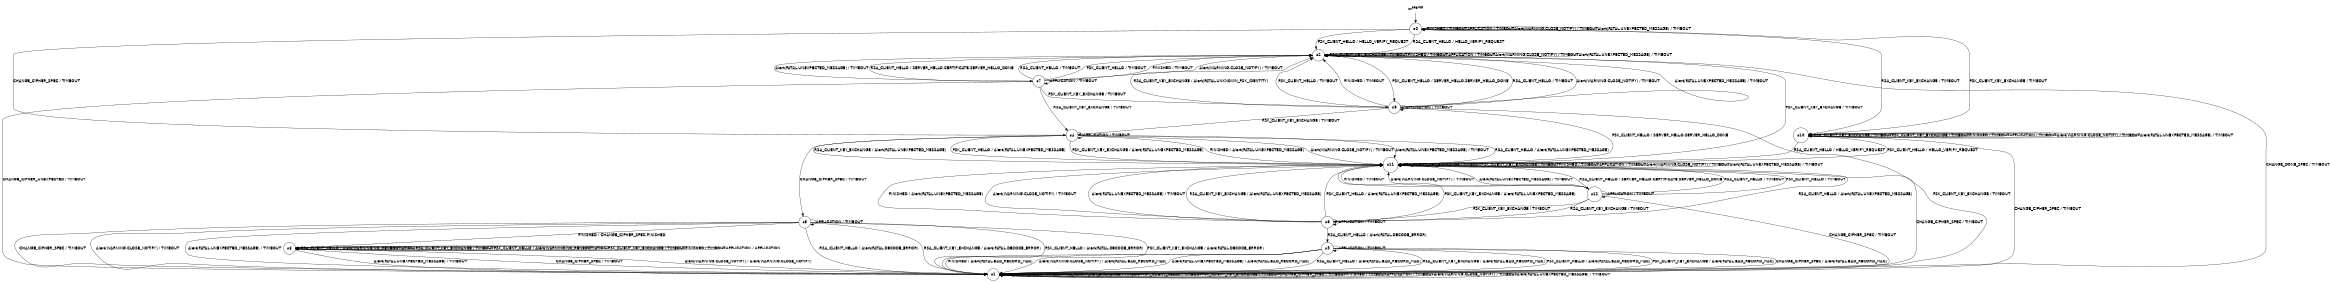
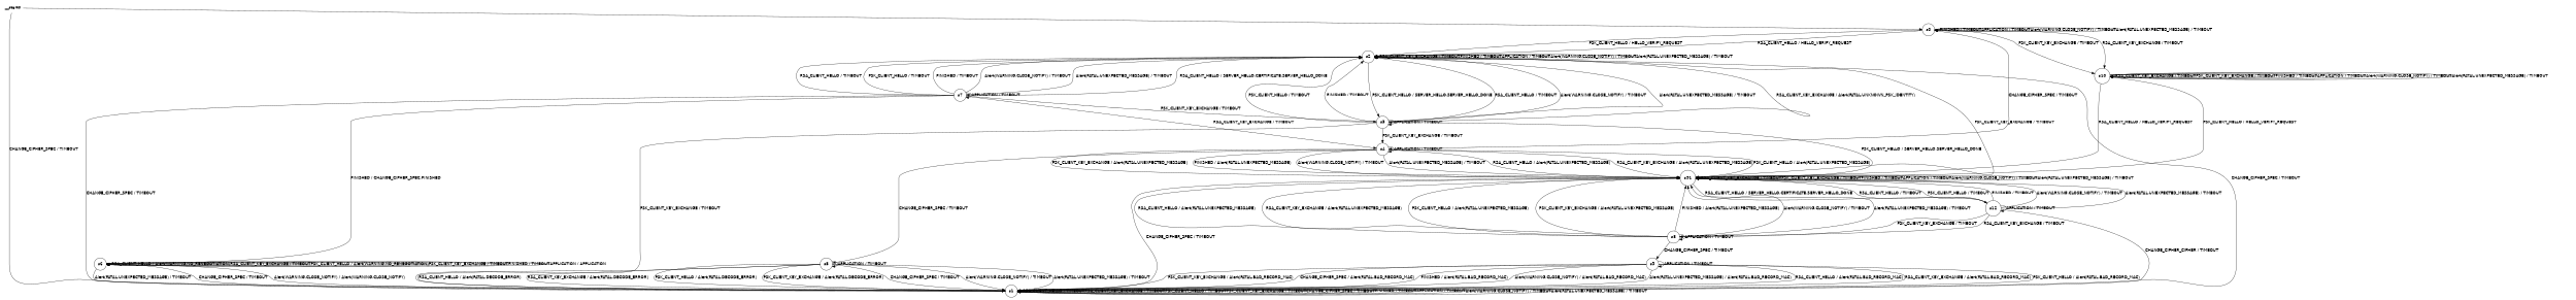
  digraph {
    fontname="DejaVu Sans"
    node [fontname="DejaVu Sans" shape=circle]
    edge [fontname="DejaVu Sans"]
    __start0 [shape=none]
    n2 [label=s0]
    n3 [label=s2]
    n4 [label=s10]
    n5 [label=s4]
    n6 [label=s1]
    n7 [label=s3]
    n8 [label=s7]
-   n9 [label=s11]
+   n9 [label=s91]
    n10 [label=s12]
    n11 [label=s5]
    n12 [label=s6]
    n13 [label=s8]
    n14 [label=s9]
    __start0 -> n2
    n2 -> n2 [label="FINISHED / TIMEOUT"]
    n2 -> n2 [label="APPLICATION / TIMEOUT"]
    n2 -> n2 [label="Alert(WARNING,CLOSE_NOTIFY) / TIMEOUT"]
    n2 -> n2 [label="Alert(FATAL,UNEXPECTED_MESSAGE) / TIMEOUT"]
    n2 -> n3 [label="RSA_CLIENT_HELLO / HELLO_VERIFY_REQUEST"]
    n2 -> n3 [label="PSK_CLIENT_HELLO / HELLO_VERIFY_REQUEST"]
    n2 -> n4 [label="RSA_CLIENT_KEY_EXCHANGE / TIMEOUT"]
    n2 -> n4 [label="PSK_CLIENT_KEY_EXCHANGE / TIMEOUT"]
    n2 -> n5 [label="CHANGE_CIPHER_SPEC / TIMEOUT"]
    n3 -> n3 [label="RSA_CLIENT_KEY_EXCHANGE / TIMEOUT"]
    n3 -> n3 [label="FINISHED / TIMEOUT"]
    n3 -> n3 [label="APPLICATION / TIMEOUT"]
    n3 -> n3 [label="Alert(WARNING,CLOSE_NOTIFY) / TIMEOUT"]
    n3 -> n3 [label="Alert(FATAL,UNEXPECTED_MESSAGE) / TIMEOUT"]
-   n3 -> n6 [label="CHANGE_DONE_SPEC / TIMEOUT"]
+   n3 -> n6 [label="CHANGE_CIPHER_SPEC / TIMEOUT"]
    n3 -> n7 [label="PSK_CLIENT_HELLO / SERVER_HELLO,SERVER_HELLO_DONE"]
    n3 -> n8 [label="RSA_CLIENT_HELLO / SERVER_HELLO,CERTIFICATE,SERVER_HELLO_DONE"]
    n3 -> n9 [label="PSK_CLIENT_KEY_EXCHANGE / TIMEOUT"]
    n4 -> n4 [label="RSA_CLIENT_KEY_EXCHANGE / TIMEOUT"]
    n4 -> n4 [label="PSK_CLIENT_KEY_EXCHANGE / TIMEOUT"]
    n4 -> n4 [label="FINISHED / TIMEOUT"]
    n4 -> n4 [label="APPLICATION / TIMEOUT"]
    n4 -> n4 [label="Alert(WARNING,CLOSE_NOTIFY) / TIMEOUT"]
    n4 -> n4 [label="Alert(FATAL,UNEXPECTED_MESSAGE) / TIMEOUT"]
-   n4 -> n6 [label="CHANGE_CIPHER_SPEC / TIMEOUT"]
+   __start0 -> n6 [label="CHANGE_CIPHER_SPEC / TIMEOUT"]
    n4 -> n9 [label="RSA_CLIENT_HELLO / HELLO_VERIFY_REQUEST"]
    n4 -> n9 [label="PSK_CLIENT_HELLO / HELLO_VERIFY_REQUEST"]
    n5 -> n5 [label="APPLICATION / TIMEOUT"]
    n5 -> n9 [label="RSA_CLIENT_HELLO / Alert(FATAL,UNEXPECTED_MESSAGE)"]
    n5 -> n9 [label="RSA_CLIENT_KEY_EXCHANGE / Alert(FATAL,UNEXPECTED_MESSAGE)"]
    n5 -> n9 [label="PSK_CLIENT_HELLO / Alert(FATAL,UNEXPECTED_MESSAGE)"]
    n5 -> n9 [label="PSK_CLIENT_KEY_EXCHANGE / Alert(FATAL,UNEXPECTED_MESSAGE)"]
    n5 -> n9 [label="FINISHED / Alert(FATAL,UNEXPECTED_MESSAGE)"]
    n5 -> n9 [label="Alert(WARNING,CLOSE_NOTIFY) / TIMEOUT"]
    n5 -> n9 [label="Alert(FATAL,UNEXPECTED_MESSAGE) / TIMEOUT"]
    n5 -> n11 [label="CHANGE_CIPHER_SPEC / TIMEOUT"]
    n6 -> n6 [label="RSA_CLIENT_HELLO / TIMEOUT"]
    n6 -> n6 [label="RSA_CLIENT_KEY_EXCHANGE / TIMEOUT"]
    n6 -> n6 [label="PSK_CLIENT_HELLO / TIMEOUT"]
    n6 -> n6 [label="PSK_CLIENT_KEY_EXCHANGE / TIMEOUT"]
    n6 -> n6 [label="CHANGE_CIPHER_SPEC / TIMEOUT"]
    n6 -> n6 [label="FINISHED / TIMEOUT"]
    n6 -> n6 [label="APPLICATION / TIMEOUT"]
    n6 -> n6 [label="Alert(WARNING,CLOSE_NOTIFY) / TIMEOUT"]
    n6 -> n6 [label="Alert(FATAL,UNEXPECTED_MESSAGE) / TIMEOUT"]
    n7 -> n3 [label="RSA_CLIENT_HELLO / TIMEOUT"]
    n7 -> n3 [label="RSA_CLIENT_KEY_EXCHANGE / Alert(FATAL,UNKNOWN_PSK_IDENTITY)"]
    n7 -> n3 [label="PSK_CLIENT_HELLO / TIMEOUT"]
    n7 -> n3 [label="FINISHED / TIMEOUT"]
    n7 -> n3 [label="Alert(WARNING,CLOSE_NOTIFY) / TIMEOUT"]
    n7 -> n3 [label="Alert(FATAL,UNEXPECTED_MESSAGE) / TIMEOUT"]
    n7 -> n5 [label="PSK_CLIENT_KEY_EXCHANGE / TIMEOUT"]
    n7 -> n6 [label="PSK_CLIENT_KEY_EXCHANGE / TIMEOUT"]
    n7 -> n7 [label="APPLICATION / TIMEOUT"]
    n8 -> n3 [label="RSA_CLIENT_HELLO / TIMEOUT"]
    n8 -> n3 [label="PSK_CLIENT_HELLO / TIMEOUT"]
    n8 -> n3 [label="FINISHED / TIMEOUT"]
    n8 -> n3 [label="Alert(WARNING,CLOSE_NOTIFY) / TIMEOUT"]
    n8 -> n3 [label="Alert(FATAL,UNEXPECTED_MESSAGE) / TIMEOUT"]
    n8 -> n5 [label="RSA_CLIENT_KEY_EXCHANGE / TIMEOUT"]
-   n8 -> n6 [label="CHANGE_CIPHER_UNEXPECTED / TIMEOUT"]
+   n8 -> n6 [label="CHANGE_CIPHER_SPEC / TIMEOUT"]
    n8 -> n7 [label="PSK_CLIENT_KEY_EXCHANGE / TIMEOUT"]
    n8 -> n8 [label="APPLICATION / TIMEOUT"]
    n9 -> n6 [label="CHANGE_CIPHER_SPEC / TIMEOUT"]
    n9 -> n7 [label="PSK_CLIENT_HELLO / SERVER_HELLO,SERVER_HELLO_DONE"]
    n9 -> n9 [label="RSA_CLIENT_KEY_EXCHANGE / TIMEOUT"]
    n9 -> n9 [label="PSK_CLIENT_KEY_EXCHANGE / TIMEOUT"]
    n9 -> n9 [label="FINISHED / TIMEOUT"]
    n9 -> n9 [label="APPLICATION / TIMEOUT"]
    n9 -> n9 [label="Alert(WARNING,CLOSE_NOTIFY) / TIMEOUT"]
    n9 -> n9 [label="Alert(FATAL,UNEXPECTED_MESSAGE) / TIMEOUT"]
    n9 -> n10 [label="RSA_CLIENT_HELLO / SERVER_HELLO,CERTIFICATE,SERVER_HELLO_DONE"]
-   n10 -> n6 [label="CHANGE_CIPHER_SPEC / TIMEOUT"]
+   n10 -> n6 [label="CHANGE_CIPHER_CIPHER / TIMEOUT"]
    n10 -> n9 [label="RSA_CLIENT_HELLO / TIMEOUT"]
    n10 -> n9 [label="PSK_CLIENT_HELLO / TIMEOUT"]
    n10 -> n9 [label="FINISHED / TIMEOUT"]
    n10 -> n9 [label="Alert(WARNING,CLOSE_NOTIFY) / TIMEOUT"]
    n10 -> n9 [label="Alert(FATAL,UNEXPECTED_MESSAGE) / TIMEOUT"]
    n10 -> n10 [label="APPLICATION / TIMEOUT"]
    n10 -> n13 [label="RSA_CLIENT_KEY_EXCHANGE / TIMEOUT"]
    n10 -> n13 [label="PSK_CLIENT_KEY_EXCHANGE / TIMEOUT"]
    n11 -> n6 [label="RSA_CLIENT_HELLO / Alert(FATAL,DECODE_ERROR)"]
    n11 -> n6 [label="RSA_CLIENT_KEY_EXCHANGE / Alert(FATAL,DECODE_ERROR)"]
    n11 -> n6 [label="PSK_CLIENT_HELLO / Alert(FATAL,DECODE_ERROR)"]
    n11 -> n6 [label="PSK_CLIENT_KEY_EXCHANGE / Alert(FATAL,DECODE_ERROR)"]
    n11 -> n6 [label="CHANGE_CIPHER_SPEC / TIMEOUT"]
    n11 -> n6 [label="Alert(WARNING,CLOSE_NOTIFY) / TIMEOUT"]
    n11 -> n6 [label="Alert(FATAL,UNEXPECTED_MESSAGE) / TIMEOUT"]
    n11 -> n11 [label="APPLICATION / TIMEOUT"]
-   n11 -> n12 [label="FINISHED / CHANGE_CIPHER_SPEC,FINISHED"]
+   n8 -> n12 [label="FINISHED / CHANGE_CIPHER_SPEC,FINISHED"]
    n12 -> n6 [label="CHANGE_CIPHER_SPEC / TIMEOUT"]
    n12 -> n6 [label="Alert(WARNING,CLOSE_NOTIFY) / Alert(WARNING,CLOSE_NOTIFY)"]
    n12 -> n6 [label="Alert(FATAL,UNEXPECTED_MESSAGE) / TIMEOUT"]
    n12 -> n12 [label="RSA_CLIENT_HELLO / Alert(WARNING,NO_RENEGOTIATION)"]
    n12 -> n12 [label="RSA_CLIENT_KEY_EXCHANGE / TIMEOUT"]
    n12 -> n12 [label="PSK_CLIENT_HELLO / Alert(WARNING,NO_RENEGOTIATION)"]
    n12 -> n12 [label="PSK_CLIENT_KEY_EXCHANGE / TIMEOUT"]
    n12 -> n12 [label="FINISHED / TIMEOUT"]
    n12 -> n12 [label="APPLICATION / APPLICATION"]
    n13 -> n9 [label="RSA_CLIENT_HELLO / Alert(FATAL,UNEXPECTED_MESSAGE)"]
    n13 -> n9 [label="RSA_CLIENT_KEY_EXCHANGE / Alert(FATAL,UNEXPECTED_MESSAGE)"]
    n13 -> n9 [label="PSK_CLIENT_HELLO / Alert(FATAL,UNEXPECTED_MESSAGE)"]
    n13 -> n9 [label="PSK_CLIENT_KEY_EXCHANGE / Alert(FATAL,UNEXPECTED_MESSAGE)"]
    n13 -> n9 [label="FINISHED / Alert(FATAL,UNEXPECTED_MESSAGE)"]
    n13 -> n9 [label="Alert(WARNING,CLOSE_NOTIFY) / TIMEOUT"]
    n13 -> n9 [label="Alert(FATAL,UNEXPECTED_MESSAGE) / TIMEOUT"]
    n13 -> n13 [label="APPLICATION / TIMEOUT"]
-   n13 -> n14 [label="RSA_CLIENT_HELLO / Alert(FATAL,DECODE_ERROR)"]
+   n13 -> n14 [label="CHANGE_CIPHER_SPEC / TIMEOUT"]
    n14 -> n6 [label="RSA_CLIENT_HELLO / Alert(FATAL,BAD_RECORD_MAC)"]
    n14 -> n6 [label="RSA_CLIENT_KEY_EXCHANGE / Alert(FATAL,BAD_RECORD_MAC)"]
    n14 -> n6 [label="PSK_CLIENT_HELLO / Alert(FATAL,BAD_RECORD_MAC)"]
    n14 -> n6 [label="PSK_CLIENT_KEY_EXCHANGE / Alert(FATAL,BAD_RECORD_MAC)"]
    n14 -> n6 [label="CHANGE_CIPHER_SPEC / Alert(FATAL,BAD_RECORD_MAC)"]
    n14 -> n6 [label="FINISHED / Alert(FATAL,BAD_RECORD_MAC)"]
    n14 -> n6 [label="Alert(WARNING,CLOSE_NOTIFY) / Alert(FATAL,BAD_RECORD_MAC)"]
    n14 -> n6 [label="Alert(FATAL,UNEXPECTED_MESSAGE) / Alert(FATAL,BAD_RECORD_MAC)"]
    n14 -> n14 [label="APPLICATION / TIMEOUT"]
  }
